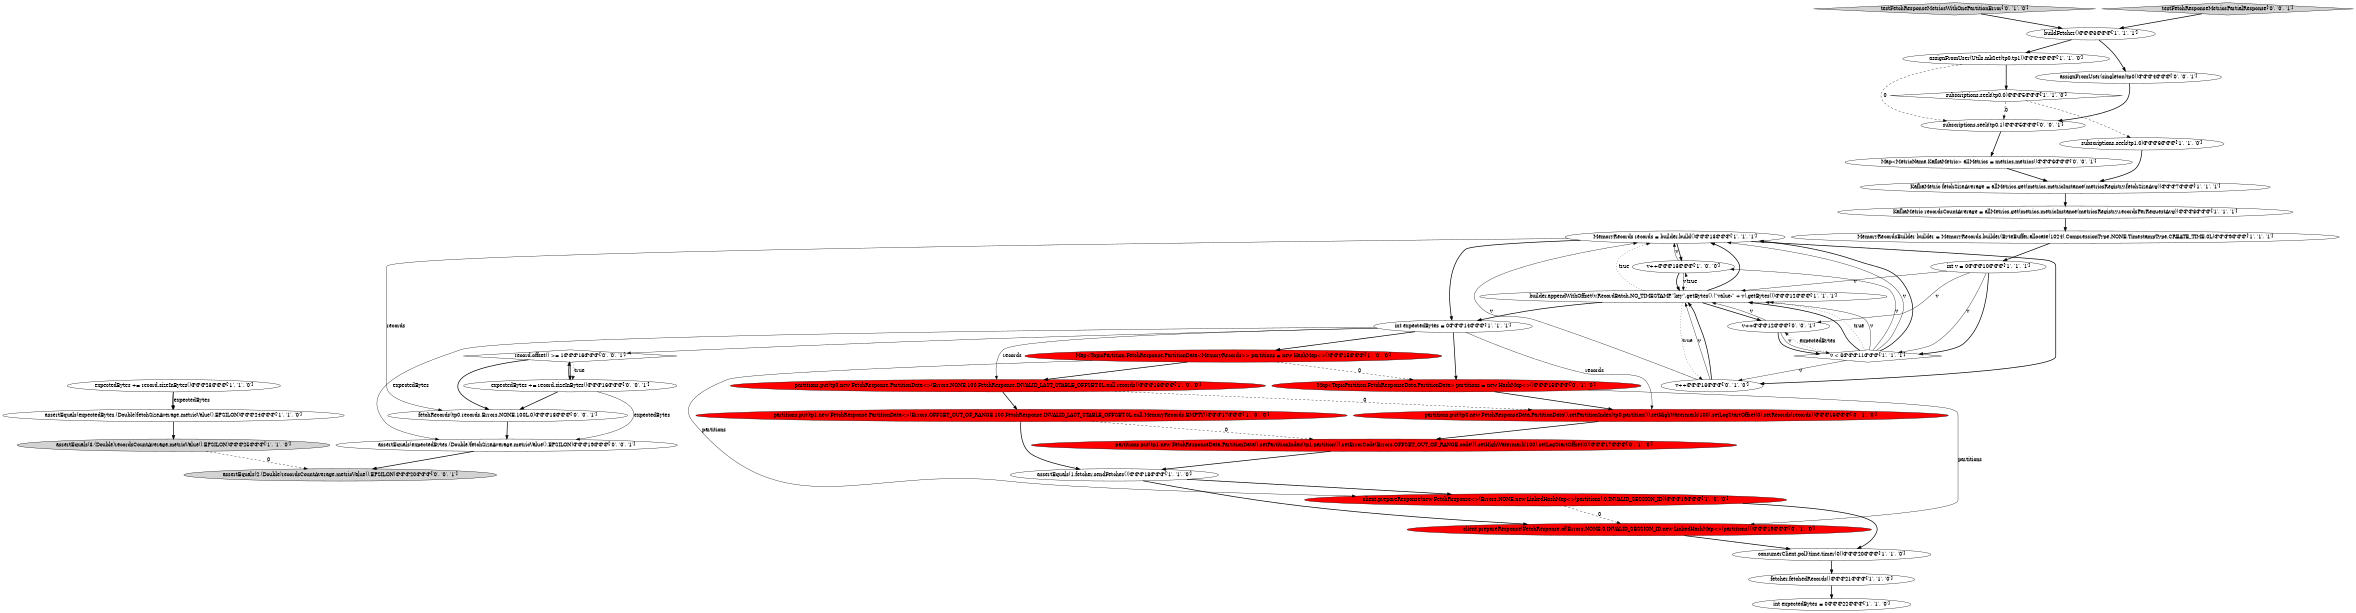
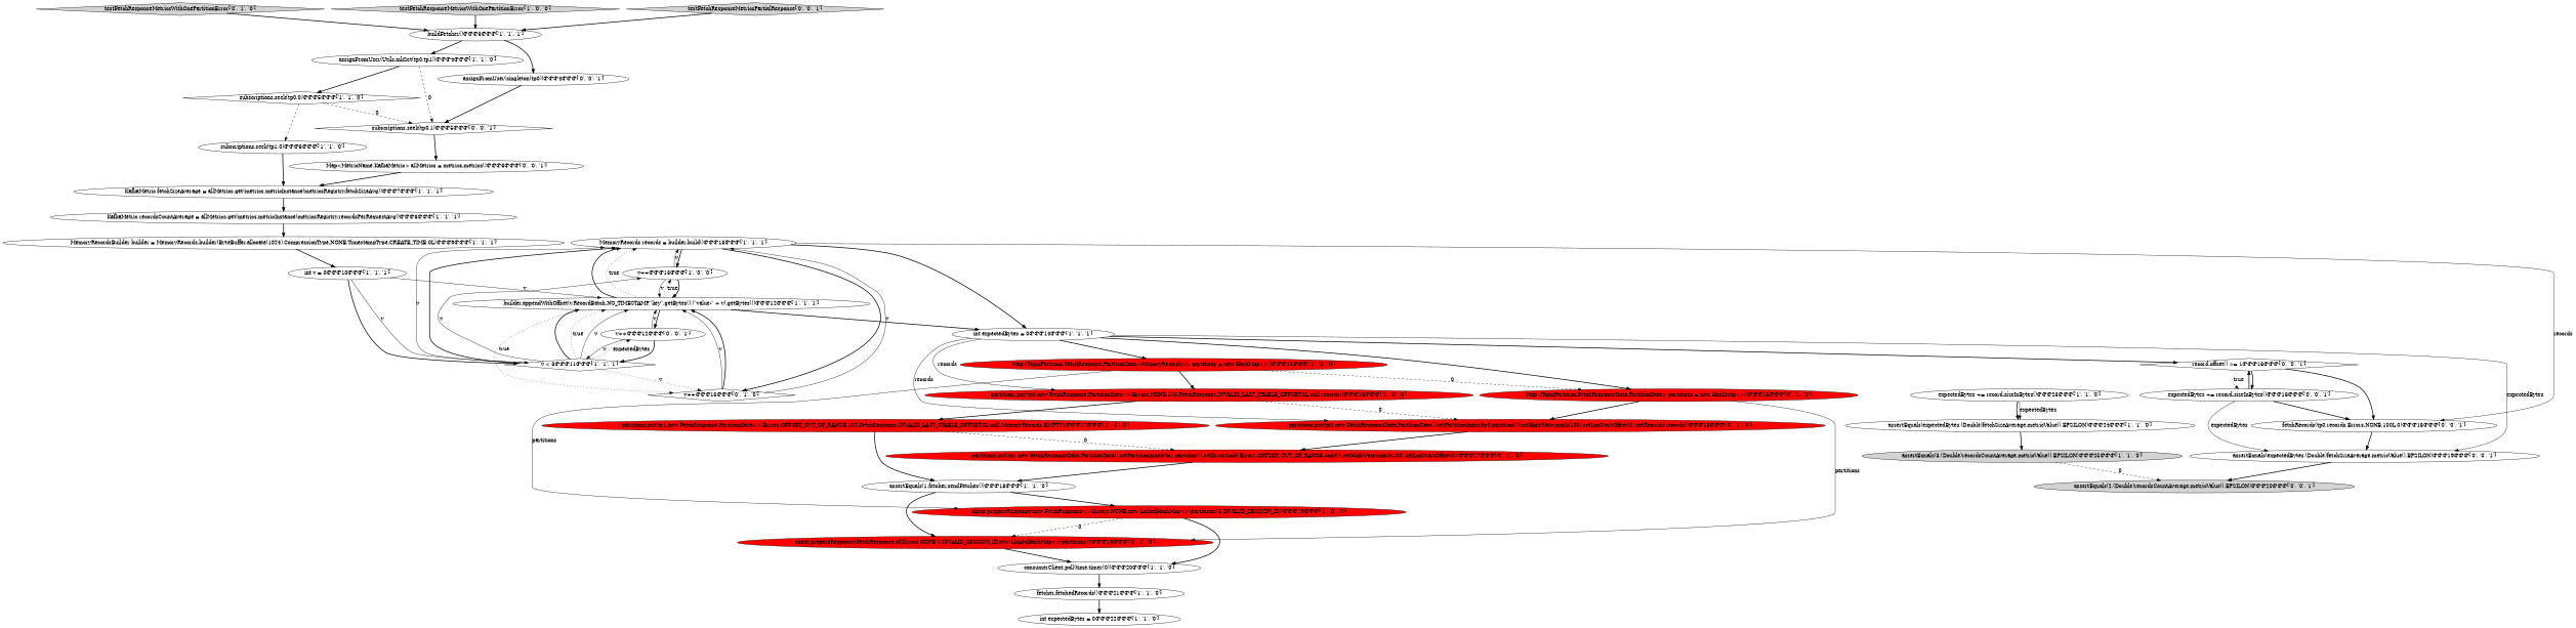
  digraph {
    node [fillcolor=white shape=ellipse style=filled]
    edge [style=bold]
    n1 [fillcolor=red label="client.prepareResponse(FetchResponse.of(Errors.NONE,0,INVALID_SESSION_ID,new LinkedHashMap<>(partitions)))@@@19@@@['0', '1', '0']"]
    n2 [label="consumerClient.poll(time.timer(0))@@@20@@@['1', '1', '0']"]
    n3 [label="fetcher.fetchedRecords()@@@21@@@['1', '1', '0']"]
    n4 [label="expectedBytes += record.sizeInBytes()@@@23@@@['1', '1', '0']"]
    n5 [label="assertEquals(expectedBytes,(Double)fetchSizeAverage.metricValue(),EPSILON)@@@24@@@['1', '1', '0']"]
    n6 [fillcolor=lightgray label="assertEquals(3,(Double)recordsCountAverage.metricValue(),EPSILON)@@@25@@@['1', '1', '0']"]
    n7 [label="KafkaMetric fetchSizeAverage = allMetrics.get(metrics.metricInstance(metricsRegistry.fetchSizeAvg))@@@7@@@['1', '1', '1']"]
    n8 [label="KafkaMetric recordsCountAverage = allMetrics.get(metrics.metricInstance(metricsRegistry.recordsPerRequestAvg))@@@8@@@['1', '1', '1']"]
    n9 [label="MemoryRecordsBuilder builder = MemoryRecords.builder(ByteBuffer.allocate(1024),CompressionType.NONE,TimestampType.CREATE_TIME,0L)@@@9@@@['1', '1', '1']"]
    n10 [label="Map<MetricName,KafkaMetric> allMetrics = metrics.metrics()@@@6@@@['0', '0', '1']"]
    n11 [label="builder.appendWithOffset(v,RecordBatch.NO_TIMESTAMP,\"key\".getBytes(),(\"value-\" + v).getBytes())@@@12@@@['1', '1', '1']"]
    n12 [label="MemoryRecords records = builder.build()@@@13@@@['1', '1', '1']"]
    n13 [label="int expectedBytes = 0@@@14@@@['1', '1', '1']"]
    n14 [label="v++@@@13@@@['1', '0', '0']"]
-   n15 [label="v++@@@13@@@['0', '1', '0']"]
+   n15 [label="v++@@@13@@@['0', '1', '0']" shape=diamond]
    n16 [label="v++@@@12@@@['0', '0', '1']"]
    n17 [label="fetchRecords(tp0,records,Errors.NONE,100L,0)@@@18@@@['0', '0', '1']"]
    n18 [label="record.offset() >= 1@@@16@@@['0', '0', '1']" shape=diamond]
    n19 [label="assertEquals(expectedBytes,(Double)fetchSizeAverage.metricValue(),EPSILON)@@@19@@@['0', '0', '1']"]
    n20 [fillcolor=red label="partitions.put(tp0,new FetchResponse.PartitionData<>(Errors.NONE,100,FetchResponse.INVALID_LAST_STABLE_OFFSET,0L,null,records))@@@16@@@['1', '0', '0']"]
    n21 [fillcolor=red label="partitions.put(tp0,new FetchResponseData.PartitionData().setPartitionIndex(tp0.partition()).setHighWatermark(100).setLogStartOffset(0).setRecords(records))@@@16@@@['0', '1', '0']"]
    n22 [fillcolor=red label="Map<TopicPartition,FetchResponse.PartitionData<MemoryRecords>> partitions = new HashMap<>()@@@15@@@['1', '0', '0']"]
    n23 [fillcolor=red label="Map<TopicPartition,FetchResponseData.PartitionData> partitions = new HashMap<>()@@@15@@@['0', '1', '0']"]
    n24 [label="v < 3@@@11@@@['1', '1', '1']" shape=diamond]
    n25 [label="expectedBytes += record.sizeInBytes()@@@16@@@['0', '0', '1']"]
    n26 [fillcolor=lightgray label="assertEquals(2,(Double)recordsCountAverage.metricValue(),EPSILON)@@@20@@@['0', '0', '1']"]
    n27 [fillcolor=red label="partitions.put(tp1,new FetchResponse.PartitionData<>(Errors.OFFSET_OUT_OF_RANGE,100,FetchResponse.INVALID_LAST_STABLE_OFFSET,0L,null,MemoryRecords.EMPTY))@@@17@@@['1', '0', '0']"]
    n28 [label="assertEquals(1,fetcher.sendFetches())@@@18@@@['1', '1', '0']"]
    n29 [fillcolor=red label="partitions.put(tp1,new FetchResponseData.PartitionData().setPartitionIndex(tp1.partition()).setErrorCode(Errors.OFFSET_OUT_OF_RANGE.code()).setHighWatermark(100).setLogStartOffset(0))@@@17@@@['0', '1', '0']"]
    n30 [fillcolor=red label="client.prepareResponse(new FetchResponse<>(Errors.NONE,new LinkedHashMap<>(partitions),0,INVALID_SESSION_ID))@@@19@@@['1', '0', '0']"]
    n31 [label="int expectedBytes = 0@@@22@@@['1', '1', '0']"]
    n32 [label="int v = 0@@@10@@@['1', '1', '1']"]
    n33 [label="buildFetcher()@@@3@@@['1', '1', '1']"]
    n34 [label="assignFromUser(Utils.mkSet(tp0,tp1))@@@4@@@['1', '1', '0']"]
    n35 [label="assignFromUser(singleton(tp0))@@@4@@@['0', '0', '1']"]
    n36 [label="subscriptions.seek(tp0,0)@@@5@@@['1', '1', '0']" shape=diamond]
-   n37 [label="subscriptions.seek(tp0,1)@@@5@@@['0', '0', '1']"]
+   n37 [label="subscriptions.seek(tp0,1)@@@5@@@['0', '0', '1']" shape=diamond]
    n38 [fillcolor=lightgray label="testFetchResponseMetricsWithOnePartitionError['0', '1', '0']" shape=diamond]
+   n39 [fillcolor=lightgray label="testFetchResponseMetricsWithOnePartitionError['1', '0', '0']" shape=diamond]
    n40 [label="subscriptions.seek(tp1,0)@@@6@@@['1', '1', '0']"]
    n41 [fillcolor=lightgray label="testFetchResponseMetricsPartialResponse['0', '0', '1']" shape=diamond]
    n1 -> n2
    n2 -> n3
    n3 -> n31
    n4 -> n5
    n4 -> n5 [label=expectedBytes style=solid]
    n5 -> n6
    n6 -> n26 [label=0 style=dashed]
    n7 -> n8
    n8 -> n9
    n9 -> n32
    n10 -> n7
    n11 -> n12
    n11 -> n12 [label=true style=dotted]
    n11 -> n13
    n11 -> n14 [label=true style=dotted]
    n11 -> n15 [label=true style=dotted]
    n11 -> n16
    n12 -> n13
    n12 -> n14
    n12 -> n15
    n12 -> n17 [label=records style=solid]
-   n13 -> n18 [style=solid]
+   n13 -> n18
    n13 -> n19 [label=expectedBytes style=solid]
    n13 -> n20 [label=records style=solid]
    n13 -> n21 [label=records style=solid]
    n13 -> n22
    n13 -> n23
    n14 -> n11
    n14 -> n11 [label=v style=solid]
    n14 -> n12 [label=v style=solid]
    n15 -> n11 [label=v style=solid]
    n15 -> n11
    n15 -> n12 [label=v style=solid]
    n16 -> n11 [label=v style=solid]
    n16 -> n24
    n16 -> n24 [label=v style=solid]
    n17 -> n19
    n18 -> n17
    n18 -> n25
    n18 -> n25 [label=true style=dotted]
    n19 -> n26
    n20 -> n21 [label=0 style=dashed]
    n20 -> n27
    n21 -> n29
    n22 -> n20
    n22 -> n23 [label=0 style=dashed]
    n22 -> n30 [label=partitions style=solid]
    n23 -> n1 [label=partitions style=solid]
    n23 -> n21
    n24 -> n11
    n24 -> n11 [label=true style=dotted]
    n24 -> n11 [label=v style=solid]
    n24 -> n12 [label=v style=solid]
    n24 -> n12
    n24 -> n14 [label=v style=solid]
-   n24 -> n15 [label=v style=solid]
+   n24 -> n15 [label=v style=dotted]
    n24 -> n16 [label=expectedBytes style=dotted]
    n25 -> n17
    n25 -> n18
    n25 -> n19 [label=expectedBytes style=solid]
    n27 -> n28
    n27 -> n29 [label=0 style=dashed]
    n28 -> n1
    n28 -> n30
    n29 -> n28
    n30 -> n1 [label=0 style=dashed]
    n30 -> n2
    n32 -> n11 [label=v style=solid]
-   n32 -> n16 [label=v style=solid]
    n32 -> n24
    n32 -> n24 [label=v style=solid]
    n33 -> n34
    n33 -> n35
    n34 -> n36
    n34 -> n37 [label=0 style=dashed]
    n35 -> n37
    n36 -> n37 [label=0 style=dashed]
    n36 -> n40 [style=dashed]
    n37 -> n10
    n38 -> n33
+   n39 -> n33
    n40 -> n7
    n41 -> n33
  }
